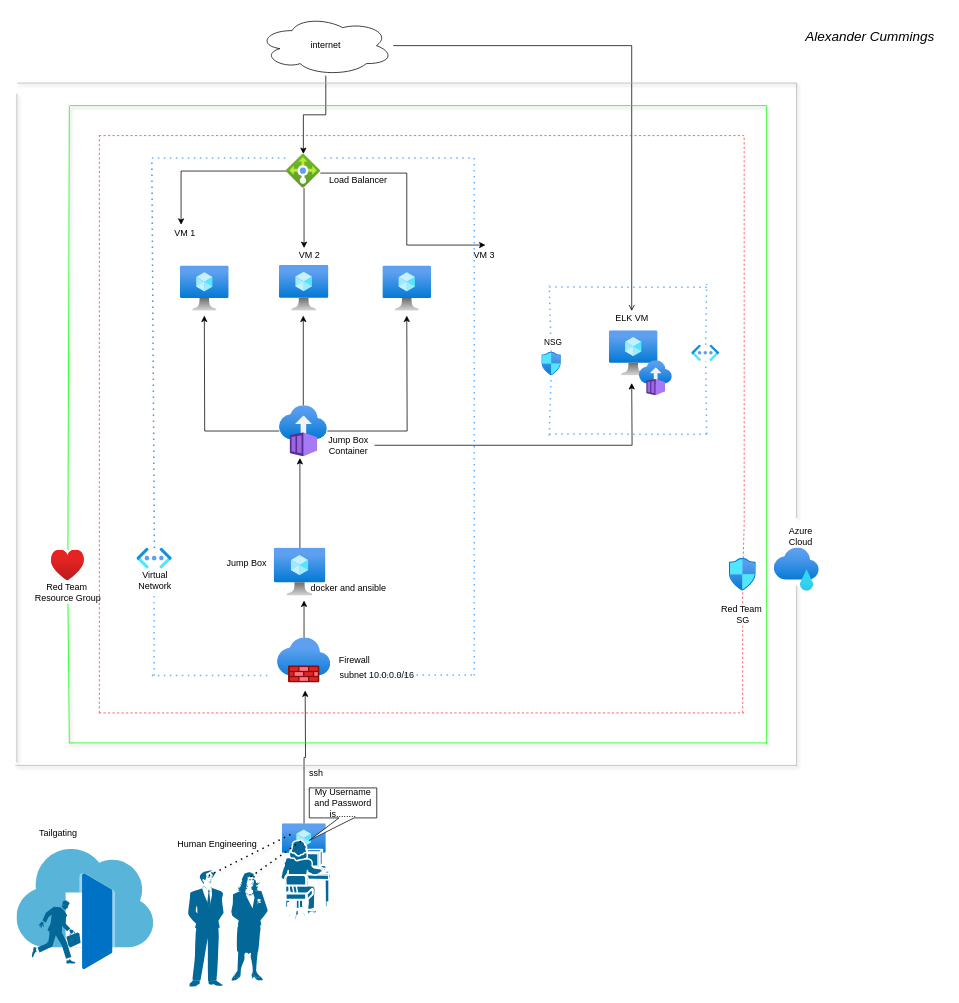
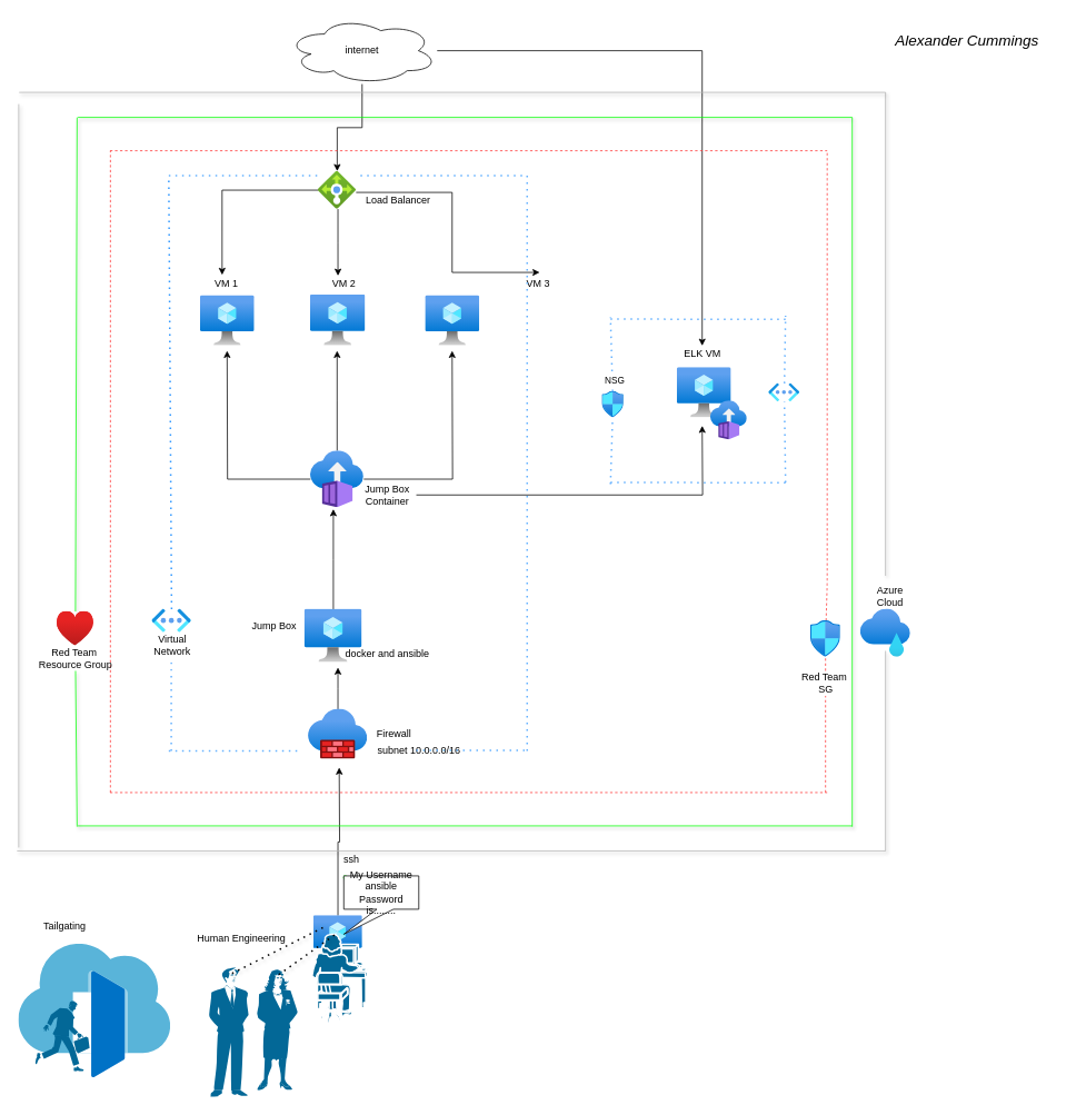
  <mxCell id="0" />
  <mxCell id="1" parent="0" />
  <mxCell id="2" value="" style="aspect=fixed;html=1;points=[];align=center;image;fontSize=12;image=img/lib/azure2/compute/Virtual_Machine.svg;" parent="1" vertex="1"><mxGeometry x="240" y="353.71" width="65" height="60.29" as="geometry" /></mxCell>
  <mxCell id="3" value="" style="aspect=fixed;html=1;points=[];align=center;image;fontSize=12;image=img/lib/azure2/compute/Virtual_Machine.svg;" parent="1" vertex="1"><mxGeometry x="372" y="352.78" width="66" height="61.22" as="geometry" /></mxCell>
  <mxCell id="4" value="" style="aspect=fixed;html=1;points=[];align=center;image;fontSize=12;image=img/lib/azure2/compute/Virtual_Machine.svg;" parent="1" vertex="1"><mxGeometry x="510" y="353.71" width="65" height="60.29" as="geometry" /></mxCell>
- <mxCell id="5" value="VM 1" style="text;html=1;align=center;verticalAlign=middle;resizable=0;points=[];autosize=1;" parent="1" vertex="1"><mxGeometry x="225.5" y="300" width="40" height="20" as="geometry" /></mxCell>
+ <mxCell id="5" value="VM 1" style="text;html=1;align=center;verticalAlign=middle;resizable=0;points=[];autosize=1;" parent="1" vertex="1"><mxGeometry x="250.5" y="330" width="40" height="20" as="geometry" /></mxCell>
  <mxCell id="6" value="VM 2" style="text;html=1;align=center;verticalAlign=middle;resizable=0;points=[];autosize=1;" parent="1" vertex="1"><mxGeometry x="391.5" y="330" width="40" height="20" as="geometry" /></mxCell>
  <mxCell id="7" value="VM 3" style="text;html=1;align=center;verticalAlign=middle;resizable=0;points=[];autosize=1;" parent="1" vertex="1"><mxGeometry x="625" y="330" width="40" height="20" as="geometry" /></mxCell>
  <mxCell id="8" style="edgeStyle=orthogonalEdgeStyle;rounded=0;orthogonalLoop=1;jettySize=auto;html=1;" parent="1" source="11" edge="1"><mxGeometry relative="1" as="geometry"><mxPoint x="404" y="420" as="targetPoint" /></mxGeometry></mxCell>
  <mxCell id="9" style="edgeStyle=orthogonalEdgeStyle;rounded=0;orthogonalLoop=1;jettySize=auto;html=1;" parent="1" source="11" edge="1"><mxGeometry relative="1" as="geometry"><mxPoint x="542" y="420" as="targetPoint" /></mxGeometry></mxCell>
  <mxCell id="10" style="edgeStyle=orthogonalEdgeStyle;rounded=0;orthogonalLoop=1;jettySize=auto;html=1;" parent="1" source="11" edge="1"><mxGeometry relative="1" as="geometry"><mxPoint x="272" y="420" as="targetPoint" /></mxGeometry></mxCell>
  <mxCell id="11" value="" style="aspect=fixed;html=1;points=[];align=center;image;fontSize=12;image=img/lib/azure2/compute/Container_Instances.svg;" parent="1" vertex="1"><mxGeometry x="372" y="540" width="64" height="68" as="geometry" /></mxCell>
  <mxCell id="12" style="edgeStyle=orthogonalEdgeStyle;rounded=0;orthogonalLoop=1;jettySize=auto;html=1;" edge="1" parent="1" source="13"><mxGeometry relative="1" as="geometry"><mxPoint x="842" y="510" as="targetPoint" /></mxGeometry></mxCell>
  <mxCell id="13" value="Jump Box&lt;br&gt;Container&lt;br&gt;" style="text;html=1;align=center;verticalAlign=middle;resizable=0;points=[];autosize=1;" parent="1" vertex="1"><mxGeometry x="429" y="578" width="70" height="30" as="geometry" /></mxCell>
  <mxCell id="14" value="Jump Box&amp;nbsp;" style="text;html=1;align=center;verticalAlign=middle;resizable=0;points=[];autosize=1;" parent="1" vertex="1"><mxGeometry x="295" y="740" width="70" height="20" as="geometry" /></mxCell>
  <mxCell id="15" value="Load Balancer" style="text;html=1;align=center;verticalAlign=middle;resizable=0;points=[];autosize=1;" parent="1" vertex="1"><mxGeometry x="431.5" y="230" width="90" height="20" as="geometry" /></mxCell>
  <mxCell id="16" value="Firewall" style="text;html=1;align=center;verticalAlign=middle;resizable=0;points=[];autosize=1;" parent="1" vertex="1"><mxGeometry x="442" y="870" width="60" height="20" as="geometry" /></mxCell>
  <mxCell id="17" style="edgeStyle=orthogonalEdgeStyle;rounded=0;orthogonalLoop=1;jettySize=auto;html=1;" parent="1" source="18" edge="1"><mxGeometry relative="1" as="geometry"><mxPoint x="399.5" y="610" as="targetPoint" /></mxGeometry></mxCell>
  <mxCell id="18" value="" style="aspect=fixed;html=1;points=[];align=center;image;fontSize=12;image=img/lib/azure2/compute/Virtual_Machine.svg;" parent="1" vertex="1"><mxGeometry x="365" y="730" width="69" height="64" as="geometry" /></mxCell>
  <mxCell id="19" value="docker and ansible" style="text;html=1;align=center;verticalAlign=middle;resizable=0;points=[];autosize=1;" parent="1" vertex="1"><mxGeometry x="404" y="774" width="120" height="20" as="geometry" /></mxCell>
  <mxCell id="20" value="ssh" style="text;html=1;align=center;verticalAlign=middle;resizable=0;points=[];autosize=1;" parent="1" vertex="1"><mxGeometry x="406" y="1020" width="30" height="20" as="geometry" /></mxCell>
  <mxCell id="21" value="" style="edgeStyle=orthogonalEdgeStyle;rounded=0;orthogonalLoop=1;jettySize=auto;html=1;" parent="1" source="23" target="29" edge="1"><mxGeometry relative="1" as="geometry" /></mxCell>
- <mxCell id="22" style="edgeStyle=orthogonalEdgeStyle;rounded=0;orthogonalLoop=1;jettySize=auto;html=1;endArrow=open;" edge="1" parent="1" source="23" target="79"><mxGeometry relative="1" as="geometry" /></mxCell>
+ <mxCell id="22" style="edgeStyle=orthogonalEdgeStyle;rounded=0;orthogonalLoop=1;jettySize=auto;html=1;" edge="1" parent="1" source="23" target="79"><mxGeometry relative="1" as="geometry" /></mxCell>
  <mxCell id="23" value="internet" style="ellipse;shape=cloud;whiteSpace=wrap;html=1;" parent="1" vertex="1"><mxGeometry x="344" y="20" width="180" height="80" as="geometry" /></mxCell>
  <mxCell id="24" style="edgeStyle=orthogonalEdgeStyle;rounded=0;orthogonalLoop=1;jettySize=auto;html=1;" parent="1" source="25" edge="1"><mxGeometry relative="1" as="geometry"><mxPoint x="406.5" y="920" as="targetPoint" /></mxGeometry></mxCell>
  <mxCell id="25" value="" style="aspect=fixed;html=1;points=[];align=center;image;fontSize=12;image=img/lib/azure2/compute/Virtual_Machine.svg;" parent="1" vertex="1"><mxGeometry x="375.5" y="1097.64" width="59" height="54.72" as="geometry" /></mxCell>
  <mxCell id="26" style="edgeStyle=orthogonalEdgeStyle;rounded=0;orthogonalLoop=1;jettySize=auto;html=1;entryX=0.55;entryY=-0.2;entryDx=0;entryDy=0;entryPerimeter=0;" parent="1" source="29" target="7" edge="1"><mxGeometry relative="1" as="geometry"><Array as="points"><mxPoint x="542" y="230" /></Array></mxGeometry></mxCell>
  <mxCell id="27" style="edgeStyle=orthogonalEdgeStyle;rounded=0;orthogonalLoop=1;jettySize=auto;html=1;entryX=0.388;entryY=-0.05;entryDx=0;entryDy=0;entryPerimeter=0;" parent="1" source="29" target="5" edge="1"><mxGeometry relative="1" as="geometry" /></mxCell>
  <mxCell id="28" style="edgeStyle=orthogonalEdgeStyle;rounded=0;orthogonalLoop=1;jettySize=auto;html=1;entryX=0.338;entryY=0;entryDx=0;entryDy=0;entryPerimeter=0;" parent="1" source="29" target="6" edge="1"><mxGeometry relative="1" as="geometry"><Array as="points"><mxPoint x="404" y="291" /></Array></mxGeometry></mxCell>
  <mxCell id="29" value="" style="aspect=fixed;html=1;points=[];align=center;image;fontSize=12;image=img/lib/azure2/networking/Load_Balancers.svg;" parent="1" vertex="1"><mxGeometry x="381.25" y="204.5" width="45.5" height="45.5" as="geometry" /></mxCell>
  <mxCell id="30" style="edgeStyle=orthogonalEdgeStyle;rounded=0;orthogonalLoop=1;jettySize=auto;html=1;" parent="1" source="31" edge="1"><mxGeometry relative="1" as="geometry"><mxPoint x="405" y="800" as="targetPoint" /></mxGeometry></mxCell>
  <mxCell id="31" value="" style="aspect=fixed;html=1;points=[];align=center;image;fontSize=12;image=img/lib/azure2/networking/Firewalls.svg;" parent="1" vertex="1"><mxGeometry x="369.5" y="850" width="71" height="60" as="geometry" /></mxCell>
  <mxCell id="32" value="subnet 10.0.0.0/16" style="text;html=1;align=center;verticalAlign=middle;resizable=0;points=[];autosize=1;" parent="1" vertex="1"><mxGeometry x="447" y="890" width="110" height="20" as="geometry" /></mxCell>
  <mxCell id="33" value="" style="endArrow=none;dashed=1;html=1;dashPattern=1 3;strokeWidth=2;strokeColor=#66B2FF;" parent="1" edge="1"><mxGeometry width="50" height="50" relative="1" as="geometry"><mxPoint x="632" y="900" as="sourcePoint" /><mxPoint x="632" y="210" as="targetPoint" /><Array as="points"><mxPoint x="632" y="480" /></Array></mxGeometry></mxCell>
  <mxCell id="34" value="" style="endArrow=none;dashed=1;html=1;dashPattern=1 3;strokeWidth=2;strokeColor=#66B2FF;" parent="1" edge="1"><mxGeometry width="50" height="50" relative="1" as="geometry"><mxPoint x="499" y="899.5" as="sourcePoint" /><mxPoint x="629" y="899.5" as="targetPoint" /></mxGeometry></mxCell>
  <mxCell id="35" value="" style="endArrow=none;dashed=1;html=1;dashPattern=1 3;strokeWidth=2;strokeColor=#66B2FF;" parent="1" edge="1"><mxGeometry width="50" height="50" relative="1" as="geometry"><mxPoint x="432" y="210" as="sourcePoint" /><mxPoint x="632" y="210" as="targetPoint" /></mxGeometry></mxCell>
  <mxCell id="36" value="" style="endArrow=none;dashed=1;html=1;dashPattern=1 3;strokeWidth=2;entryX=0.016;entryY=0.121;entryDx=0;entryDy=0;entryPerimeter=0;strokeColor=#66B2FF;" parent="1" target="29" edge="1"><mxGeometry width="50" height="50" relative="1" as="geometry"><mxPoint x="202" y="210" as="sourcePoint" /><mxPoint x="372" y="200" as="targetPoint" /></mxGeometry></mxCell>
  <mxCell id="37" value="" style="endArrow=none;dashed=1;html=1;dashPattern=1 3;strokeWidth=2;strokeColor=#3399FF;" parent="1" source="38" edge="1"><mxGeometry width="50" height="50" relative="1" as="geometry"><mxPoint x="202" y="900" as="sourcePoint" /><mxPoint x="202" y="210" as="targetPoint" /></mxGeometry></mxCell>
  <mxCell id="38" value="" style="aspect=fixed;html=1;points=[];align=center;image;fontSize=12;image=img/lib/azure2/networking/Virtual_Networks_Classic.svg;" parent="1" vertex="1"><mxGeometry x="182" y="730" width="47" height="28.06" as="geometry" /></mxCell>
  <mxCell id="39" value="" style="endArrow=none;dashed=1;html=1;dashPattern=1 3;strokeWidth=2;strokeColor=#66B2FF;" parent="1" source="49" target="38" edge="1"><mxGeometry width="50" height="50" relative="1" as="geometry"><mxPoint x="205" y="900" as="sourcePoint" /><mxPoint x="202" y="210" as="targetPoint" /></mxGeometry></mxCell>
  <mxCell id="40" value="" style="endArrow=none;dashed=1;html=1;dashPattern=1 3;strokeWidth=2;strokeColor=#66B2FF;" parent="1" edge="1"><mxGeometry width="50" height="50" relative="1" as="geometry"><mxPoint x="202" y="900" as="sourcePoint" /><mxPoint x="362" y="900" as="targetPoint" /></mxGeometry></mxCell>
  <mxCell id="41" value="" style="endArrow=none;dashed=1;html=1;strokeColor=#FF3333;" parent="1" source="45" edge="1"><mxGeometry width="50" height="50" relative="1" as="geometry"><mxPoint x="692" y="951" as="sourcePoint" /><mxPoint x="992" y="180" as="targetPoint" /><Array as="points"><mxPoint x="992" y="700" /><mxPoint x="992" y="220" /></Array></mxGeometry></mxCell>
  <mxCell id="42" value="" style="endArrow=none;dashed=1;html=1;strokeColor=#FF3333;" parent="1" edge="1"><mxGeometry width="50" height="50" relative="1" as="geometry"><mxPoint x="131.5" y="180" as="sourcePoint" /><mxPoint x="992" y="180" as="targetPoint" /></mxGeometry></mxCell>
  <mxCell id="43" value="" style="endArrow=none;dashed=1;html=1;strokeColor=#FF3333;" parent="1" edge="1"><mxGeometry width="50" height="50" relative="1" as="geometry"><mxPoint x="132" y="950" as="sourcePoint" /><mxPoint x="132" y="180" as="targetPoint" /></mxGeometry></mxCell>
  <mxCell id="44" value="" style="endArrow=none;dashed=1;html=1;strokeColor=#FF3333;" parent="1" edge="1"><mxGeometry width="50" height="50" relative="1" as="geometry"><mxPoint x="131.5" y="950" as="sourcePoint" /><mxPoint x="992" y="950" as="targetPoint" /></mxGeometry></mxCell>
  <mxCell id="45" value="" style="aspect=fixed;html=1;points=[];align=center;image;fontSize=12;image=img/lib/azure2/networking/Network_Security_Groups.svg;" parent="1" vertex="1"><mxGeometry x="972" y="743.75" width="36" height="43.71" as="geometry" /></mxCell>
  <mxCell id="46" value="" style="endArrow=none;dashed=1;html=1;strokeColor=#FF3333;" parent="1" source="47" target="45" edge="1"><mxGeometry width="50" height="50" relative="1" as="geometry"><mxPoint x="692" y="951" as="sourcePoint" /><mxPoint x="692" y="180" as="targetPoint" /></mxGeometry></mxCell>
  <mxCell id="47" value="Red Team&amp;nbsp;&lt;br&gt;SG" style="text;html=1;align=center;verticalAlign=middle;resizable=0;points=[];autosize=1;" parent="1" vertex="1"><mxGeometry x="955" y="804" width="70" height="30" as="geometry" /></mxCell>
  <mxCell id="48" value="" style="endArrow=none;dashed=1;html=1;strokeColor=#FF3333;" parent="1" target="47" edge="1"><mxGeometry width="50" height="50" relative="1" as="geometry"><mxPoint x="990" y="950" as="sourcePoint" /><mxPoint x="690.205" y="760" as="targetPoint" /></mxGeometry></mxCell>
  <mxCell id="49" value="Virtual&lt;br&gt;Network" style="text;html=1;align=center;verticalAlign=middle;resizable=0;points=[];autosize=1;" parent="1" vertex="1"><mxGeometry x="175.5" y="758.06" width="60" height="30" as="geometry" /></mxCell>
  <mxCell id="50" value="" style="endArrow=none;dashed=1;html=1;dashPattern=1 3;strokeWidth=2;strokeColor=#66B2FF;" parent="1" target="49" edge="1"><mxGeometry width="50" height="50" relative="1" as="geometry"><mxPoint x="205" y="900" as="sourcePoint" /><mxPoint x="205.455" y="758.06" as="targetPoint" /><Array as="points"><mxPoint x="205" y="800" /></Array></mxGeometry></mxCell>
  <mxCell id="51" value="" style="endArrow=none;html=1;shadow=1;strokeColor=#00FF00;" parent="1" edge="1"><mxGeometry width="50" height="50" relative="1" as="geometry"><mxPoint x="1022" y="991" as="sourcePoint" /><mxPoint x="1022" y="140" as="targetPoint" /></mxGeometry></mxCell>
  <mxCell id="52" value="" style="endArrow=none;html=1;shadow=1;strokeColor=#00FF00;" parent="1" source="65" edge="1"><mxGeometry width="50" height="50" relative="1" as="geometry"><mxPoint x="92" y="991" as="sourcePoint" /><mxPoint x="92" y="140" as="targetPoint" /></mxGeometry></mxCell>
  <mxCell id="53" value="" style="endArrow=none;html=1;shadow=1;strokeColor=#00FF00;" parent="1" edge="1"><mxGeometry width="50" height="50" relative="1" as="geometry"><mxPoint x="93" y="990" as="sourcePoint" /><mxPoint x="1022" y="990" as="targetPoint" /></mxGeometry></mxCell>
  <mxCell id="54" value="" style="endArrow=none;html=1;shadow=1;strokeColor=#00FF00;" parent="1" edge="1"><mxGeometry width="50" height="50" relative="1" as="geometry"><mxPoint x="93" y="140" as="sourcePoint" /><mxPoint x="1022" y="140" as="targetPoint" /></mxGeometry></mxCell>
  <mxCell id="55" value="" style="aspect=fixed;html=1;points=[];align=center;image;fontSize=12;image=img/lib/mscae/Front_Doors.svg;" parent="1" vertex="1"><mxGeometry x="22" y="1131.82" width="182.23" height="160.36" as="geometry" /></mxCell>
  <mxCell id="56" value="" style="shape=mxgraph.cisco.people.running_man;html=1;pointerEvents=1;dashed=0;fillColor=#036897;strokeColor=#ffffff;strokeWidth=2;verticalLabelPosition=bottom;verticalAlign=top;align=center;outlineConnect=0;direction=east;" parent="1" vertex="1"><mxGeometry x="42" y="1200" width="65" height="84" as="geometry" /></mxCell>
  <mxCell id="57" value="Tailgating" style="text;html=1;align=center;verticalAlign=middle;resizable=0;points=[];autosize=1;" parent="1" vertex="1"><mxGeometry x="42" y="1100" width="70" height="20" as="geometry" /></mxCell>
  <mxCell id="58" value="" style="shape=mxgraph.cisco.people.mac_woman;html=1;pointerEvents=1;dashed=0;fillColor=#036897;strokeColor=#ffffff;strokeWidth=2;verticalLabelPosition=bottom;verticalAlign=top;align=center;outlineConnect=0;" parent="1" vertex="1"><mxGeometry x="374" y="1120" width="67" height="107" as="geometry" /></mxCell>
  <mxCell id="59" value="" style="shape=mxgraph.cisco.people.man_woman;html=1;pointerEvents=1;dashed=0;fillColor=#036897;strokeColor=#ffffff;strokeWidth=2;verticalLabelPosition=bottom;verticalAlign=top;align=center;outlineConnect=0;" parent="1" vertex="1"><mxGeometry x="250.5" y="1160" width="106" height="155" as="geometry" /></mxCell>
  <mxCell id="60" value="Human Engineering" style="text;html=1;align=center;verticalAlign=middle;resizable=0;points=[];autosize=1;" parent="1" vertex="1"><mxGeometry x="229" y="1115" width="120" height="20" as="geometry" /></mxCell>
  <mxCell id="61" value="" style="endArrow=none;dashed=1;html=1;dashPattern=1 3;strokeWidth=2;shadow=1;exitX=0.259;exitY=0.045;exitDx=0;exitDy=0;exitPerimeter=0;" parent="1" source="59" edge="1"><mxGeometry width="50" height="50" relative="1" as="geometry"><mxPoint x="352" y="1160" as="sourcePoint" /><mxPoint x="391" y="1110" as="targetPoint" /></mxGeometry></mxCell>
  <mxCell id="62" value="" style="endArrow=none;dashed=1;html=1;dashPattern=1 3;strokeWidth=2;shadow=1;exitX=0.259;exitY=0.045;exitDx=0;exitDy=0;exitPerimeter=0;entryX=0.42;entryY=0;entryDx=0;entryDy=0;entryPerimeter=0;" parent="1" target="58" edge="1"><mxGeometry width="50" height="50" relative="1" as="geometry"><mxPoint x="333.954" y="1168.485" as="sourcePoint" /><mxPoint x="447" y="1111.51" as="targetPoint" /></mxGeometry></mxCell>
  <mxCell id="63" style="edgeStyle=orthogonalEdgeStyle;rounded=0;orthogonalLoop=1;jettySize=auto;html=1;exitX=0;exitY=0;exitDx=0;exitDy=0;exitPerimeter=0;shadow=1;strokeColor=#00FF00;" parent="1" source="64" edge="1"><mxGeometry relative="1" as="geometry"><mxPoint x="415" y="1060" as="targetPoint" /></mxGeometry></mxCell>
- <mxCell id="64" value="My Username and Password is........" style="shape=callout;whiteSpace=wrap;html=1;perimeter=calloutPerimeter;size=30;position=0.44;position2=0;" parent="1" vertex="1"><mxGeometry x="412" y="1050" width="90" height="70" as="geometry" /></mxCell>
+ <mxCell id="64" value="My Username ansible Password is........" style="shape=callout;whiteSpace=wrap;html=1;perimeter=calloutPerimeter;size=30;position=0.44;position2=0;" parent="1" vertex="1"><mxGeometry x="412" y="1050" width="90" height="70" as="geometry" /></mxCell>
  <mxCell id="65" value="" style="aspect=fixed;html=1;points=[];align=center;image;fontSize=12;image=img/lib/azure2/general/Heart.svg;" parent="1" vertex="1"><mxGeometry x="68" y="732.75" width="44" height="41.25" as="geometry" /></mxCell>
  <mxCell id="66" value="" style="endArrow=none;html=1;shadow=1;strokeColor=#00FF00;" parent="1" source="75" target="65" edge="1"><mxGeometry width="50" height="50" relative="1" as="geometry"><mxPoint x="92" y="991" as="sourcePoint" /><mxPoint x="92" y="140" as="targetPoint" /></mxGeometry></mxCell>
  <mxCell id="67" value="" style="endArrow=none;html=1;shadow=1;strokeColor=#B3B3B3;" parent="1" edge="1"><mxGeometry width="50" height="50" relative="1" as="geometry"><mxPoint x="1062" y="690" as="sourcePoint" /><mxPoint x="1062" y="110" as="targetPoint" /></mxGeometry></mxCell>
  <mxCell id="68" value="" style="endArrow=none;html=1;shadow=1;strokeColor=#B3B3B3;" parent="1" edge="1"><mxGeometry width="50" height="50" relative="1" as="geometry"><mxPoint x="22" y="1016" as="sourcePoint" /><mxPoint x="22" y="124" as="targetPoint" /></mxGeometry></mxCell>
  <mxCell id="69" value="" style="endArrow=none;html=1;shadow=1;strokeColor=#B3B3B3;" parent="1" edge="1"><mxGeometry width="50" height="50" relative="1" as="geometry"><mxPoint x="22.5" y="110" as="sourcePoint" /><mxPoint x="1062" y="110" as="targetPoint" /></mxGeometry></mxCell>
  <mxCell id="70" value="" style="endArrow=none;html=1;shadow=1;strokeColor=#B3B3B3;" parent="1" edge="1"><mxGeometry width="50" height="50" relative="1" as="geometry"><mxPoint x="20" y="1020" as="sourcePoint" /><mxPoint x="1062" y="1020" as="targetPoint" /></mxGeometry></mxCell>
  <mxCell id="71" value="" style="aspect=fixed;html=1;points=[];align=center;image;fontSize=12;image=img/lib/azure2/general/Error.svg;" parent="1" vertex="1"><mxGeometry x="1032" y="730" width="60" height="57.46" as="geometry" /></mxCell>
  <mxCell id="72" value="" style="endArrow=none;html=1;shadow=1;strokeColor=#B3B3B3;" parent="1" edge="1"><mxGeometry width="50" height="50" relative="1" as="geometry"><mxPoint x="1062" y="1020" as="sourcePoint" /><mxPoint x="1062" y="780" as="targetPoint" /></mxGeometry></mxCell>
  <mxCell id="73" value="Azure&lt;br&gt;Cloud" style="text;html=1;align=center;verticalAlign=middle;resizable=0;points=[];autosize=1;" parent="1" vertex="1"><mxGeometry x="1042" y="700" width="50" height="30" as="geometry" /></mxCell>
  <mxCell id="74" value="" style="endArrow=none;html=1;shadow=1;strokeColor=#B3B3B3;" parent="1" source="71" target="73" edge="1"><mxGeometry width="50" height="50" relative="1" as="geometry"><mxPoint x="792" y="716.54" as="sourcePoint" /><mxPoint x="792" y="110" as="targetPoint" /></mxGeometry></mxCell>
  <mxCell id="75" value="Red Team&amp;nbsp;&lt;br&gt;Resource Group" style="text;html=1;align=center;verticalAlign=middle;resizable=0;points=[];autosize=1;" parent="1" vertex="1"><mxGeometry x="40" y="774" width="100" height="30" as="geometry" /></mxCell>
  <mxCell id="76" value="" style="endArrow=none;html=1;shadow=1;strokeColor=#00FF00;" parent="1" target="75" edge="1"><mxGeometry width="50" height="50" relative="1" as="geometry"><mxPoint x="92" y="991" as="sourcePoint" /><mxPoint x="90.174" y="774" as="targetPoint" /></mxGeometry></mxCell>
  <mxCell id="77" value="&lt;i&gt;&lt;font style=&quot;font-size: 18px&quot;&gt;Alexander Cummings&amp;nbsp;&lt;br&gt;&lt;br&gt;&lt;/font&gt;&lt;/i&gt;" style="text;html=1;align=center;verticalAlign=middle;resizable=0;points=[];autosize=1;" parent="1" vertex="1"><mxGeometry x="1067" y="40" width="190" height="40" as="geometry" /></mxCell>
  <mxCell id="78" value="" style="aspect=fixed;html=1;points=[];align=center;image;fontSize=12;image=img/lib/azure2/compute/Virtual_Machine.svg;" vertex="1" parent="1"><mxGeometry x="812" y="440" width="65" height="60.29" as="geometry" /></mxCell>
  <mxCell id="79" value="ELK VM" style="text;html=1;align=center;verticalAlign=middle;resizable=0;points=[];autosize=1;" vertex="1" parent="1"><mxGeometry x="812" y="414" width="60" height="20" as="geometry" /></mxCell>
  <mxCell id="80" value="" style="aspect=fixed;html=1;points=[];align=center;image;fontSize=12;image=img/lib/azure2/compute/Container_Instances.svg;" vertex="1" parent="1"><mxGeometry x="852" y="480" width="44" height="46.75" as="geometry" /></mxCell>
  <mxCell id="81" value="" style="endArrow=none;dashed=1;html=1;dashPattern=1 3;strokeWidth=2;strokeColor=#66B2FF;" edge="1" parent="1" source="88"><mxGeometry width="50" height="50" relative="1" as="geometry"><mxPoint x="732" y="580" as="sourcePoint" /><mxPoint x="732" y="380" as="targetPoint" /></mxGeometry></mxCell>
  <mxCell id="82" value="NSG" style="edgeLabel;html=1;align=center;verticalAlign=middle;resizable=0;points=[];" vertex="1" connectable="0" parent="81"><mxGeometry x="-0.714" y="-2" relative="1" as="geometry"><mxPoint as="offset" /></mxGeometry></mxCell>
  <mxCell id="83" value="" style="endArrow=none;dashed=1;html=1;dashPattern=1 3;strokeWidth=2;strokeColor=#66B2FF;" edge="1" parent="1"><mxGeometry width="50" height="50" relative="1" as="geometry"><mxPoint x="732" y="382" as="sourcePoint" /><mxPoint x="942" y="382.3" as="targetPoint" /><Array as="points" /></mxGeometry></mxCell>
  <mxCell id="84" value="" style="endArrow=none;dashed=1;html=1;dashPattern=1 3;strokeWidth=2;strokeColor=#66B2FF;" edge="1" parent="1" source="85"><mxGeometry width="50" height="50" relative="1" as="geometry"><mxPoint x="942" y="578" as="sourcePoint" /><mxPoint x="942" y="378" as="targetPoint" /></mxGeometry></mxCell>
  <mxCell id="85" value="" style="aspect=fixed;html=1;points=[];align=center;image;fontSize=12;image=img/lib/azure2/networking/Virtual_Networks_Classic.svg;" vertex="1" parent="1"><mxGeometry x="922" y="459.1" width="37" height="22.09" as="geometry" /></mxCell>
  <mxCell id="86" value="" style="endArrow=none;dashed=1;html=1;dashPattern=1 3;strokeWidth=2;strokeColor=#66B2FF;" edge="1" parent="1" target="85"><mxGeometry width="50" height="50" relative="1" as="geometry"><mxPoint x="942" y="578" as="sourcePoint" /><mxPoint x="942" y="378" as="targetPoint" /></mxGeometry></mxCell>
  <mxCell id="87" value="" style="endArrow=none;dashed=1;html=1;dashPattern=1 3;strokeWidth=2;strokeColor=#66B2FF;" edge="1" parent="1"><mxGeometry width="50" height="50" relative="1" as="geometry"><mxPoint x="732" y="578" as="sourcePoint" /><mxPoint x="942" y="578.3" as="targetPoint" /><Array as="points" /></mxGeometry></mxCell>
  <mxCell id="88" value="" style="aspect=fixed;html=1;points=[];align=center;image;fontSize=12;image=img/lib/azure2/networking/Network_Security_Groups.svg;" vertex="1" parent="1"><mxGeometry x="722" y="468.72" width="26" height="31.57" as="geometry" /></mxCell>
  <mxCell id="89" value="" style="endArrow=none;dashed=1;html=1;dashPattern=1 3;strokeWidth=2;strokeColor=#66B2FF;" edge="1" parent="1" target="88"><mxGeometry width="50" height="50" relative="1" as="geometry"><mxPoint x="732" y="580" as="sourcePoint" /><mxPoint x="732" y="380" as="targetPoint" /></mxGeometry></mxCell>
